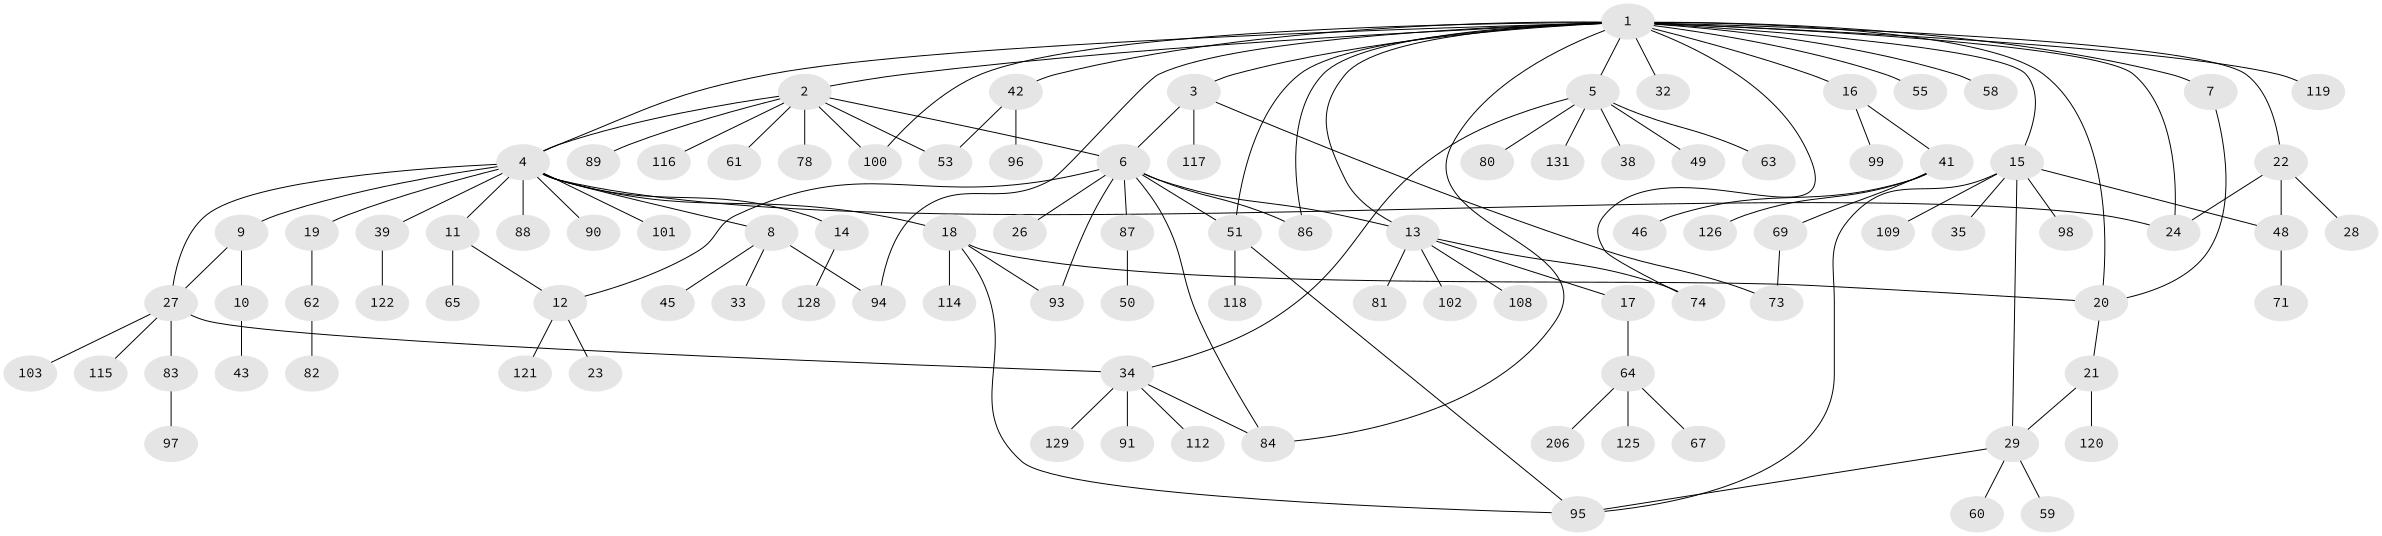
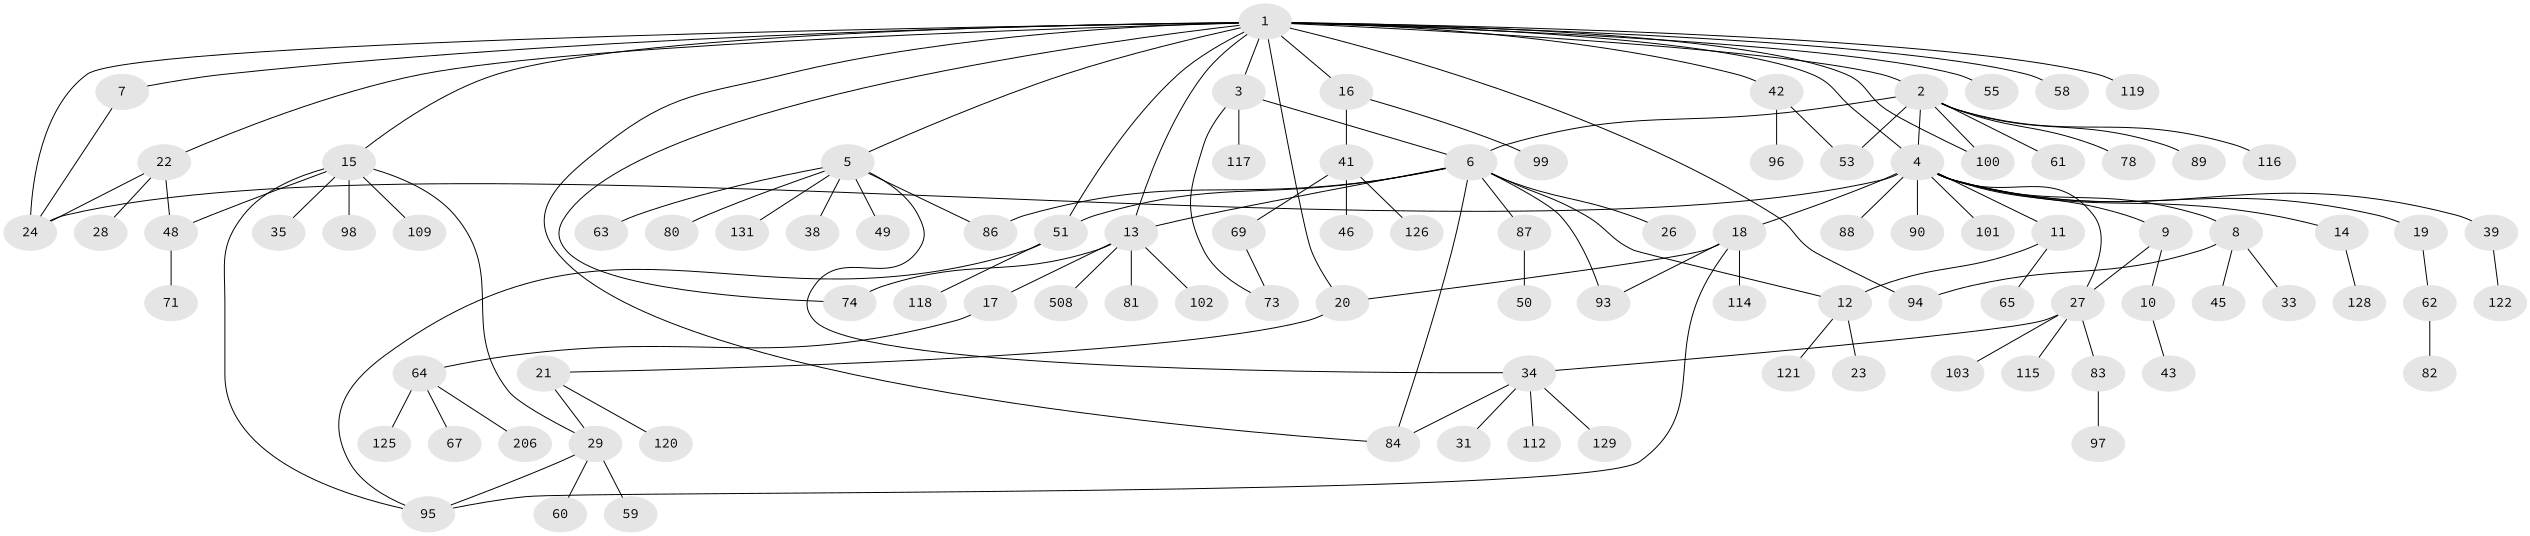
  graph {
    fontname="Source Code Pro"
    node [color=gray90 fontname="Source Code Pro" style=filled]
    edge [fontname="Source Code Pro"]
    1 [super="+36"]
    2 [super="+77"]
    3 [super="+38"]
    4 [super="+68"]
    5 [super="+25"]
    7 [super="+47"]
    13 [super="+57"]
    15 [super="+111"]
    16
    20
    22
    24 [super="+92"]
-   32
    42
    51 [super="+107"]
    55
    58
    74
    84
    86 [super="+124"]
    94 [super="+123"]
    100 [super="+127"]
    119
    6 [super="+56"]
    53 [super="+66"]
    61
    78
    89
    116
    73
    117
    8 [super="+40"]
    9 [super="+37"]
    11 [super="+44"]
    14 [super="+52"]
    18 [super="+76"]
    19
    27 [super="+31"]
    39 [super="+85"]
    88
    90
    101
    n43 [label=38]
    34 [super="+79"]
    49
    63
    80
    131
    17
    81
    102
-   108
+   108 [label=508]
    29 [super="+70"]
    35
    48 [super="+110"]
    95
    98
    109
    41 [super="+113"]
    99 [super="+104"]
    21 [super="+54"]
    28
    46
    69 [super="+105"]
    126
    96
    118
    12
    26
    87
    93
    33
    45
    10
    65
    128
    114
    62 [super="+75"]
    83
    103
    115
    122
-   91
+   91 [label=31]
    112
    129 [super="+130"]
    23
    121
    50
    43
    64 [super="+72"]
    59
    60
    71
    67
    n95 [label=206]
    125
    82
    120
    97
    1 -- 2
    1 -- 3
    1 -- 4
    1 -- 5
    1 -- 7
    1 -- 13
    1 -- 15
    1 -- 16
    1 -- 20
    1 -- 22
    1 -- 24
-   1 -- 32
    1 -- 42
    1 -- 51
    1 -- 55
    1 -- 58
    1 -- 74
    1 -- 84
-   1 -- 86
+   5 -- 86
    1 -- 94
    1 -- 100
    1 -- 119
    2 -- 4
    2 -- 100
    2 -- 6
    2 -- 53
    2 -- 61
    2 -- 78
    2 -- 89
    2 -- 116
    3 -- 6
    3 -- 73
    3 -- 117
    4 -- 24
    4 -- 8
    4 -- 9
    4 -- 11
    4 -- 14
    4 -- 18
    4 -- 19
    4 -- 27
    4 -- 39
    4 -- 88
    4 -- 90
    4 -- 101
    5 -- n43
    5 -- 34
    5 -- 49
    5 -- 63
    5 -- 80
    5 -- 131
-   7 -- 20
+   7 -- 24
    13 -- 74
    13 -- 17
    13 -- 81
    13 -- 102
    13 -- 108
    15 -- 29
    15 -- 35
    15 -- 48
    15 -- 95
    15 -- 98
    15 -- 109
    16 -- 41
    16 -- 99
    20 -- 21
    22 -- 24
    22 -- 48
    22 -- 28
    42 -- 53
    42 -- 96
    51 -- 95
    51 -- 118
    6 -- 13
    6 -- 51
    6 -- 84
    6 -- 86
    6 -- 12
    6 -- 26
    6 -- 87
    6 -- 93
    8 -- 94
    8 -- 33
    8 -- 45
    9 -- 27
    9 -- 10
    11 -- 12
    11 -- 65
    14 -- 128
    18 -- 20
    18 -- 95
    18 -- 93
    18 -- 114
    19 -- 62
    27 -- 34
    27 -- 83
    27 -- 103
    27 -- 115
    39 -- 122
    34 -- 84
    34 -- 91
    34 -- 112
    34 -- 129
    17 -- 64
    29 -- 95
    29 -- 59
    29 -- 60
    48 -- 71
    41 -- 46
    41 -- 69
    41 -- 126
    21 -- 29
    21 -- 120
    69 -- 73
    12 -- 23
    12 -- 121
    87 -- 50
    10 -- 43
    62 -- 82
    83 -- 97
    64 -- 67
    64 -- n95
    64 -- 125
  }
